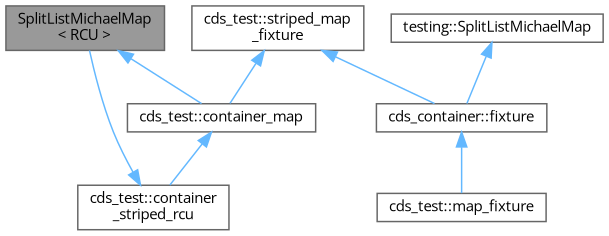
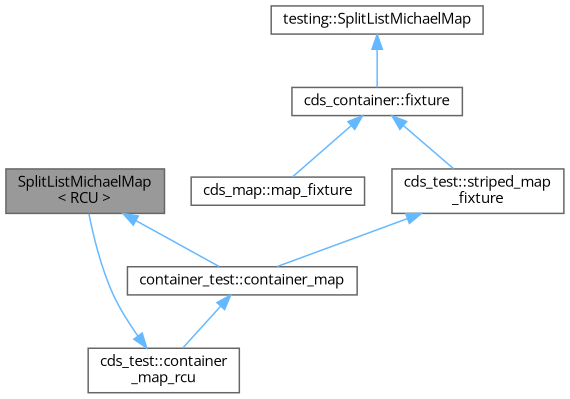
  digraph {
    fontname="Open Sans"
    node [color=gray40 fillcolor=white fontname="Open Sans" fontsize=10 shape=box style=filled]
    edge [color=steelblue1 dir=back fontname="Open Sans" fontsize=10 labelfontname=Helvetica labelfontsize=10 style=solid]
    n1 [fillcolor=grey60 fontcolor=black height=0.2 label="SplitListMichaelMap\l\< RCU \>" width=0.4]
-   n2 [height=0.2 label="cds_test::container_map" width=0.4]
-   n3 [height=0.2 label="cds_test::container\l_striped_rcu" width=0.4]
-   n4 [height=0.2 label="cds_test::map_fixture" width=0.4]
+   n2 [height=0.2 label="container_test::container_map" width=0.4]
+   n3 [height=0.2 label="cds_test::container\l_map_rcu" width=0.4]
+   n4 [height=0.2 label="cds_map::map_fixture" width=0.4]
    n5 [height=0.2 label="cds_container::fixture" width=0.4]
    n6 [height=0.2 label="cds_test::striped_map\l_fixture" width=0.4]
    n7 [height=0.2 label="testing::SplitListMichaelMap" width=0.4]
    n1 -> n2
    n2 -> n3
    n3 -> n1
    n5 -> n4
-   n6 -> n5
+   n5 -> n6
    n6 -> n2
    n7 -> n5
  }
